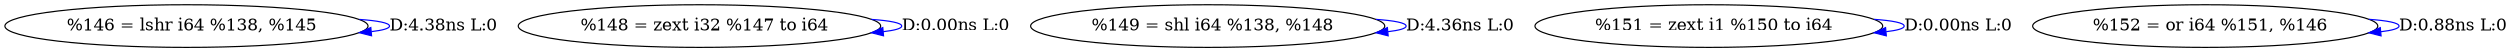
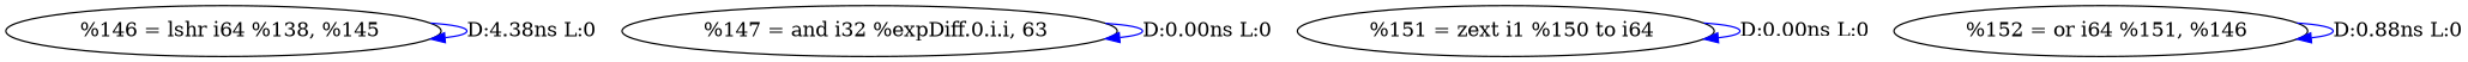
  digraph {
    edge [color=blue]
    n1 [label="  %146 = lshr i64 %138, %145"]
-   n3 [label="  %148 = zext i32 %147 to i64"]
-   n4 [label="  %149 = shl i64 %138, %148"]
+   n2 [label="  %147 = and i32 %expDiff.0.i.i, 63"]
    n5 [label="  %151 = zext i1 %150 to i64"]
    n6 [label="  %152 = or i64 %151, %146"]
    n1 -> n1 [label="D:4.38ns L:0"]
-   n3 -> n3 [label="D:0.00ns L:0"]
-   n4 -> n4 [label="D:4.36ns L:0"]
+   n2 -> n2 [label="D:0.00ns L:0"]
    n5 -> n5 [label="D:0.00ns L:0"]
    n6 -> n6 [label="D:0.88ns L:0"]
  }
